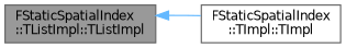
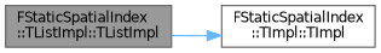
  digraph {
    rankdir=LR
    node [fontname=Helvetica fontsize=10 shape=box style=filled]
    n1 [color=gray40 fillcolor=grey60 fontcolor=black height=0.2 label="FStaticSpatialIndex\l::TListImpl::TListImpl" width=0.4]
    n2 [color=grey40 fillcolor=white height=0.2 label="FStaticSpatialIndex\l::TImpl::TImpl" width=0.4]
-   n2 -> n1 [color=steelblue1 fontname=Helvetica fontsize=10 labelfontname=Helvetica labelfontsize=10 style=solid]
+   n1 -> n2 [color=steelblue1 fontname=Helvetica fontsize=10 labelfontname=Helvetica labelfontsize=10 style=solid]
  }
